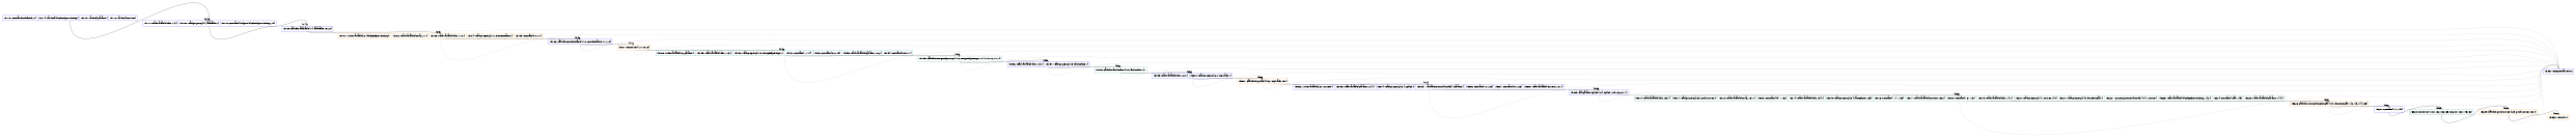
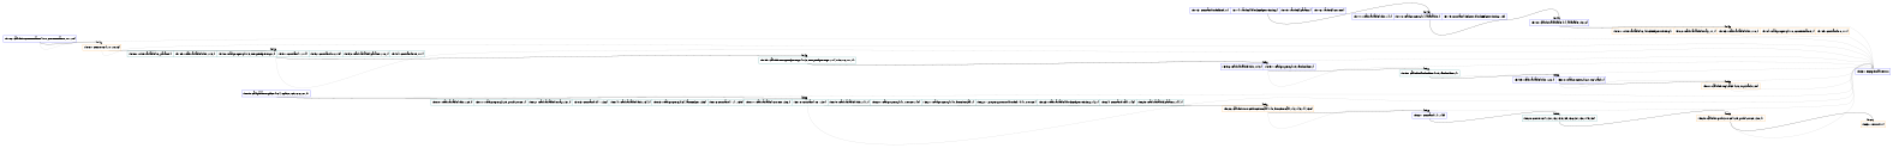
  digraph {
    rankdir=LR
    node [color=blue shape=record]
    edge [headport=n tailport=s]
    n1 [label="{15773: constant[undefined,v1]|15774: vardecl['blockHelperMissing']|15775: vardecl['params']|15776: vardecl['current']}"]
    n2 [label="{15777: read-variable['this',v4,-]|15778: read-property[v4,'aliasable',-]|15779: constant[\"helpers.blockHelperMissing\",v5]}"]
    n3 [label="{15780: call-this.aliasable [v4,'aliasable',v5,v2]}"]
    n4 [label="{15831: exceptional-return}"]
    n5 [color=darkorange label="{15781: write-variable[v2,'blockHelperMissing']*|15782: read-variable['Array',v7,-]|15783: read-variable['this',v10,-]|15784: read-property[v10,'contextName',-]|15785: constant[0.0,v11]}"]
    n6 [label="{15786: call-this.contextName [v10,'contextName',v11,v8]}"]
    n7 [color=darkorange label="{15787: construct [-,v7,v8,v6]}"]
    n8 [color=teal label="{15788: write-variable[v6,'params']*|15789: read-variable['this',v13,-]|15790: read-property[v13,'setupHelperArgs',-]|15791: constant[\"\",v14]|15792: constant[0.0,v15]|15793: read-variable['params',v16,-]|15794: constant[true,v17]}"]
    n9 [color=teal label="{15795: call-this.setupHelperArgs [v13,'setupHelperArgs',v14,v15,v16,v17,-]*}"]
    n10 [label="{15796: read-variable['this',v19,-]|15797: read-property[v19,'flushInline',-]}"]
    n11 [color=teal label="{15798: call-this.flushInline [v19,'flushInline',-]*}"]
    n12 [label="{15799: read-variable['this',v22,-]|15800: read-property[v22,'topStack',-]}"]
    n13 [color=darkorange label="{15801: call-this.topStack [v22,'topStack',v20]}"]
-   n14 [label="{15802: write-variable[v20,'current']*|15803: read-variable['params',v24,-]|15804: read-property[v24,'splice',-]|15805: \<variable-non-null-undef\>['params']|15806: constant[1.0,v25]|15807: constant[0.0,v26]|15808: read-variable['current',v27,-]}"]
    n15 [label="{15809: call-params.splice [v24,'splice',v25,v26,v27,-]*}"]
    n16 [color=teal label="{15810: read-variable['this',v29,-]|15811: read-property[v29,'pushSource',-]|15812: read-variable['Array',v31,-]|15813: constant[\"if (!\",v32]|15814: read-variable['this',v34,-]|15815: read-property[v34,'lastHelper',v33]|15816: constant[\") \\\{ \",v35]|15817: read-variable['current',v36,-]|15818: constant[\" = \",v37]|15819: read-variable['this',v41,-]|15820: read-property[v41,'source',v40]|15821: read-property[v40,'functionCall',-]|15822: \<property-non-null-undef\>[v41,'source']|15823: read-variable['blockHelperMissing',v42,-]|15824: constant[\"call\",v43]|15825: read-variable['params',v44,-]}"]
    n17 [color=darkorange label="{15826: call-this.source.functionCall [v40,'functionCall',v42,v43,v44,v38]}"]
    n18 [label="{15827: constant[\"\\\}\",v45]}"]
    n19 [color=teal label="{15828: construct [-,v31,v32,v33,v35,v36,v37,v38,v45,v30]}"]
    n20 [color=darkorange label="{15829: call-this.pushSource [v29,'pushSource',v30,-]*}"]
    n21 [color=darkorange label="{15830: return[v1]}"]
    n1 -> n2 [headlabel="      4843"]
    n2 -> n3 [headlabel="      4844"]
    n3 -> n4 [color=gray]
    n3 -> n5 [headlabel="      4845"]
    n5 -> n4 [color=gray]
-   n5 -> n6 [headlabel="      4846"]
    n6 -> n4 [color=gray]
    n6 -> n7 [headlabel="      4847"]
    n7 -> n4 [color=gray]
    n7 -> n8 [headlabel="      4848"]
    n8 -> n4 [color=gray]
    n8 -> n9 [headlabel="      4849"]
    n9 -> n4 [color=gray]
    n9 -> n10 [headlabel="      4850"]
    n10 -> n4 [color=gray]
    n10 -> n11 [headlabel="      4851"]
    n11 -> n4 [color=gray]
    n11 -> n12 [headlabel="      4852"]
    n12 -> n4 [color=gray]
    n12 -> n13 [headlabel="      4853"]
    n13 -> n4 [color=gray]
-   n13 -> n14 [headlabel="      4854"]
-   n14 -> n4 [color=gray]
-   n14 -> n15 [headlabel="      4855"]
    n15 -> n4 [color=gray]
    n15 -> n16 [headlabel="      4856"]
    n16 -> n4 [color=gray]
    n16 -> n17 [headlabel="      4857"]
    n17 -> n4 [color=gray]
    n17 -> n18 [headlabel="      4858"]
    n18 -> n19 [headlabel="      4859"]
    n19 -> n20 [headlabel="      4860"]
    n20 -> n4 [color=gray]
    n20 -> n21 [headlabel="      4861"]
  }
